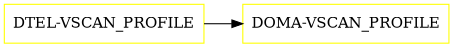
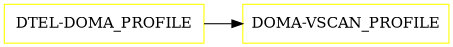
  digraph {
    rankdir=LR
    node [color=yellow shape=box]
-   "DTEL-VSCAN_PROFILE"
+   "DTEL-VSCAN_PROFILE" [label="DTEL-DOMA_PROFILE"]
    "DOMA-VSCAN_PROFILE"
    "DTEL-VSCAN_PROFILE" -> "DOMA-VSCAN_PROFILE"
  }
